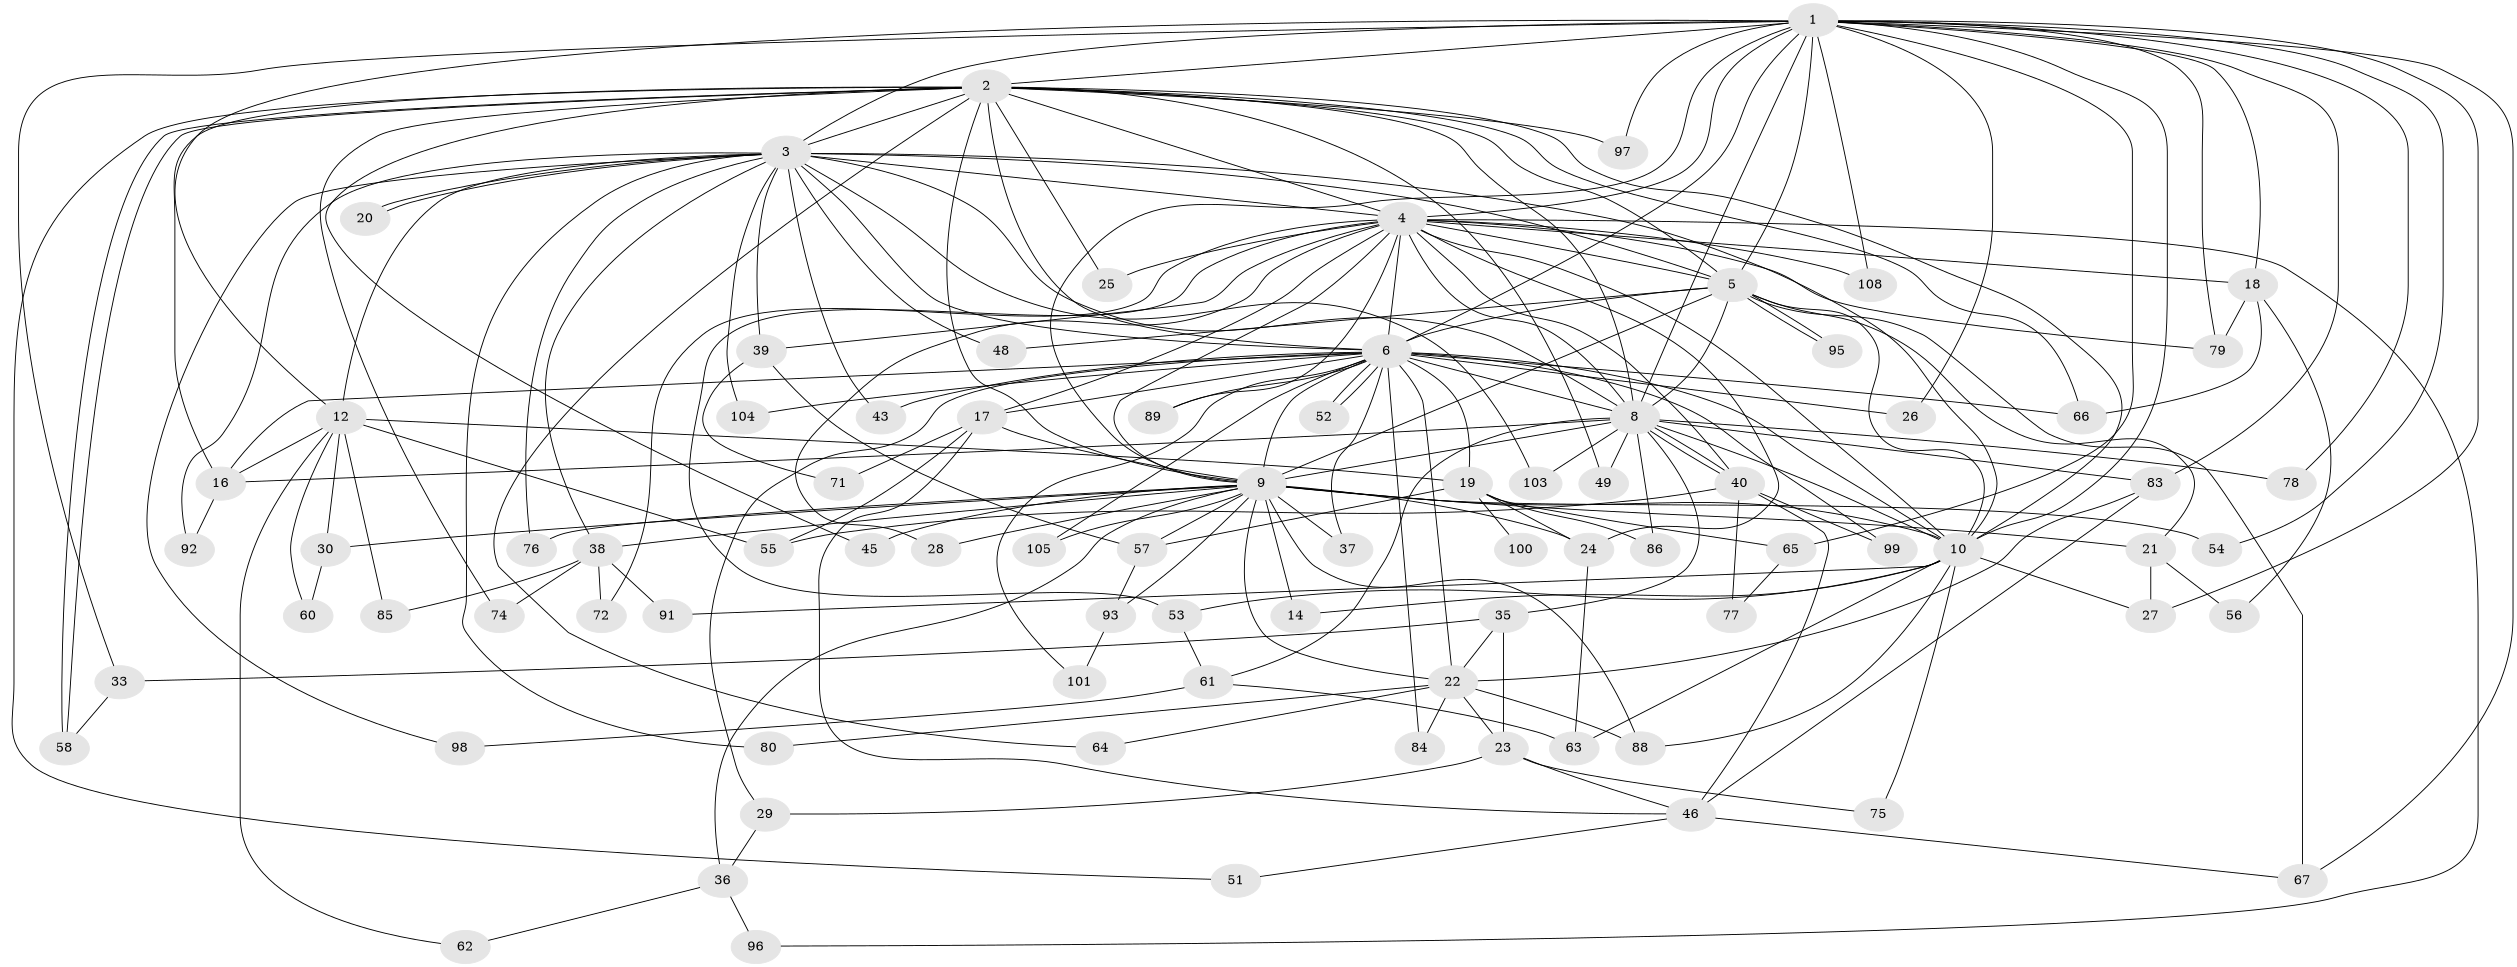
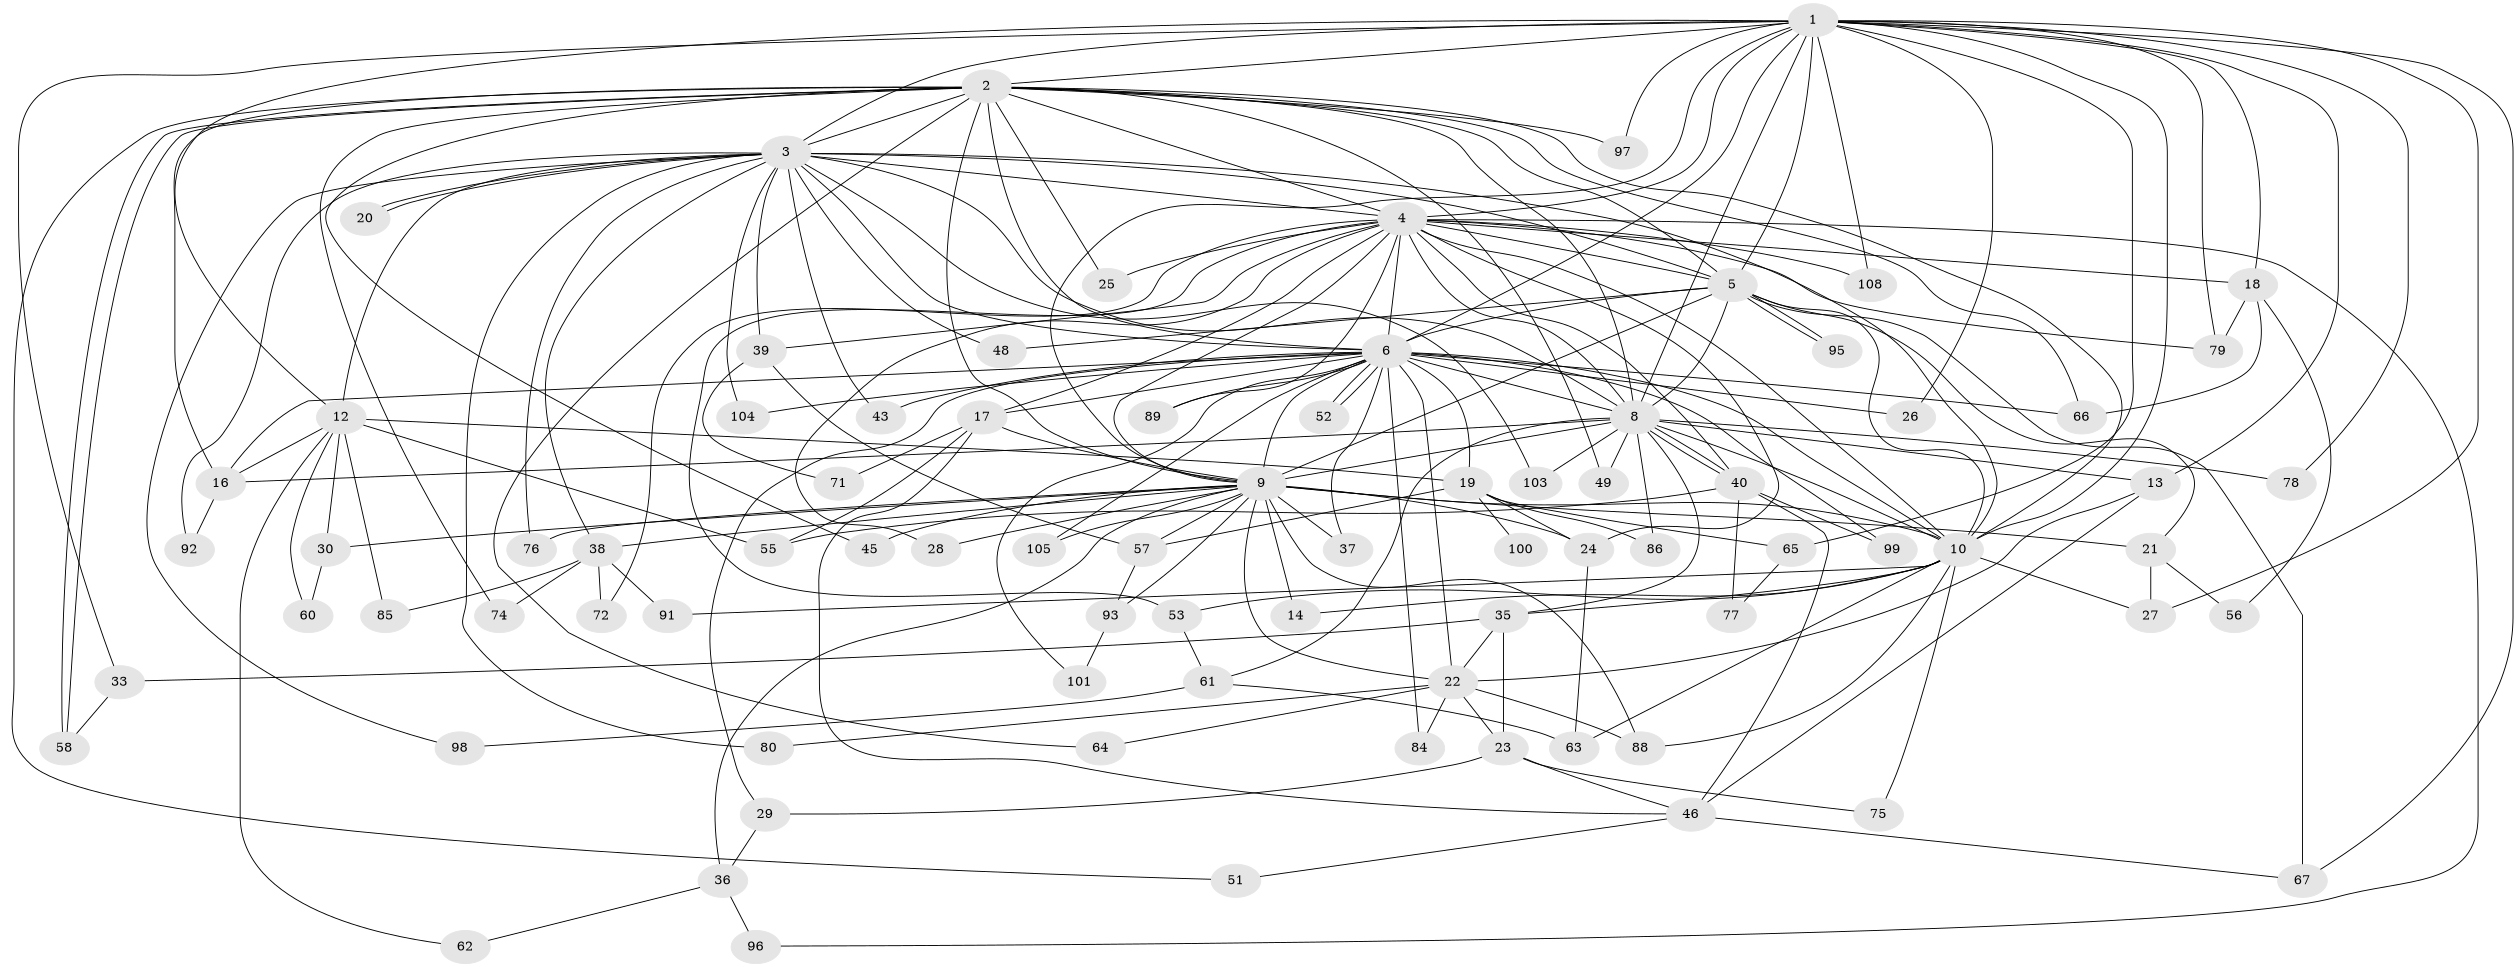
  graph {
    node [color=gray90 style=filled]
    1 [super="+11"]
    2 [super="+41"]
    3 [super="+50"]
    4 [super="+109"]
    5 [super="+32"]
    6 [super="+7"]
    8 [super="+35"]
    9 [super="+69"]
    10 [super="+106"]
    12 [super="+73"]
-   13 [super="+47" label=83]
+   13 [super="+47"]
    18 [super="+31"]
    26
    27
    33
-   54
    65
    67 [super="+110"]
    78
    79 [super="+87"]
    97
    108
    16 [super="+44"]
    25
    45
    49
    51
    58 [super="+68"]
    64
    66 [super="+90"]
    74
    20
    38
    39
    43
    48
    76
    80
    92
    98
    103
    104
    17
    24
    28
    40 [super="+59"]
    53
    72
    89
    96
    21
    95
    19 [super="+81"]
    22 [super="+82"]
    29
    37
    52
    84
    99
    101
    105
    n62 [label=35 super="+34"]
    61
    86
    14
    30
    36 [super="+42"]
    57 [super="+94"]
    88
    93
    63 [super="+83"]
    75
    91
    55 [super="+102"]
    60
    62
    85
    46 [super="+107"]
    56
    77
    71
    100
    23 [super="+70"]
    1 -- 2
    1 -- 3
    1 -- 4 [weight=2]
    1 -- 5
    1 -- 6 [weight=2]
    1 -- 8 [weight=2]
    1 -- 9
    1 -- 10
    1 -- 12
    1 -- 13
    1 -- 18 [weight=2]
    1 -- 26
    1 -- 27
    1 -- 33
-   1 -- 54
    1 -- 65
    1 -- 67
    1 -- 78
    1 -- 79
    1 -- 97
    1 -- 108
    2 -- 3
    2 -- 4
    2 -- 5 [weight=2]
    2 -- 6 [weight=2]
    2 -- 8
    2 -- 9
    2 -- 10
    2 -- 97
    2 -- 16
    2 -- 25
    2 -- 45
    2 -- 49
    2 -- 51
    2 -- 58
    2 -- 58
    2 -- 64
    2 -- 66
    2 -- 74
    3 -- 4
    3 -- 5
    3 -- 6 [weight=3]
    3 -- 8
    3 -- 10
    3 -- 12
    3 -- 20
    3 -- 20
    3 -- 38
    3 -- 39
    3 -- 43
    3 -- 48
    3 -- 76
    3 -- 80
    3 -- 92
    3 -- 98
    3 -- 103
    3 -- 104
    4 -- 5
    4 -- 6 [weight=2]
    4 -- 8
    4 -- 9
    4 -- 10
    4 -- 18
    4 -- 79
    4 -- 108
    4 -- 25
    4 -- 39
    4 -- 17
    4 -- 24
    4 -- 28
    4 -- 40
    4 -- 53
    4 -- 72
    4 -- 89
    4 -- 96
    5 -- 6 [weight=2]
    5 -- 8
    5 -- 9
    5 -- 10
    5 -- 67
    5 -- 48
    5 -- 21
    5 -- 95
    5 -- 95
    6 -- 8 [weight=2]
    6 -- 9 [weight=2]
    6 -- 10 [weight=2]
    6 -- 26
    6 -- 16
    6 -- 66
    6 -- 43
    6 -- 104
    6 -- 17
    6 -- 89
    6 -- 19
    6 -- 22
    6 -- 29
    6 -- 37
    6 -- 52
    6 -- 52
    6 -- 84
    6 -- 99
    6 -- 101
    6 -- 105
    8 -- 9 [weight=2]
    8 -- 10
    8 -- 13 [weight=2]
    8 -- 78
    8 -- 16
    8 -- 49
    8 -- 103
    8 -- 40 [weight=2]
    8 -- 40
    8 -- n62
    8 -- 61
    8 -- 86
    9 -- 10
-   9 -- 54
    9 -- 45
    9 -- 38
    9 -- 76
    9 -- 24
    9 -- 28
    9 -- 21
    9 -- 22
    9 -- 37
    9 -- 105
    9 -- 14
    9 -- 30
    9 -- 36
    9 -- 57
    9 -- 88
    9 -- 93
    10 -- 27
    10 -- 53
+   10 -- n62
    10 -- 14
    10 -- 88
    10 -- 63
    10 -- 75
    10 -- 91
    12 -- 16
    12 -- 19
    12 -- 30
    12 -- 55
    12 -- 60
    12 -- 62
    12 -- 85
    13 -- 22
    13 -- 46
    18 -- 79
    18 -- 66
    18 -- 56
    33 -- 58
    65 -- 77
    16 -- 92
    38 -- 74
    38 -- 72
    38 -- 91
    38 -- 85
    39 -- 57
    39 -- 71
    17 -- 9
    17 -- 55
    17 -- 46
    17 -- 71
    24 -- 63
    40 -- 99
    40 -- 55
    40 -- 46
    40 -- 77
    53 -- 61
    21 -- 27
    21 -- 56
    19 -- 65
    19 -- 24
    19 -- 86
    19 -- 57
    19 -- 100
    22 -- 64
    22 -- 80
    22 -- 84
    22 -- 88
    22 -- 23
    29 -- 36
    n62 -- 33
    n62 -- 22
    n62 -- 23
    61 -- 98
    61 -- 63
    30 -- 60
    36 -- 96
    36 -- 62
    57 -- 93
    93 -- 101
    46 -- 67
    46 -- 51
    23 -- 29
    23 -- 75
    23 -- 46
  }
